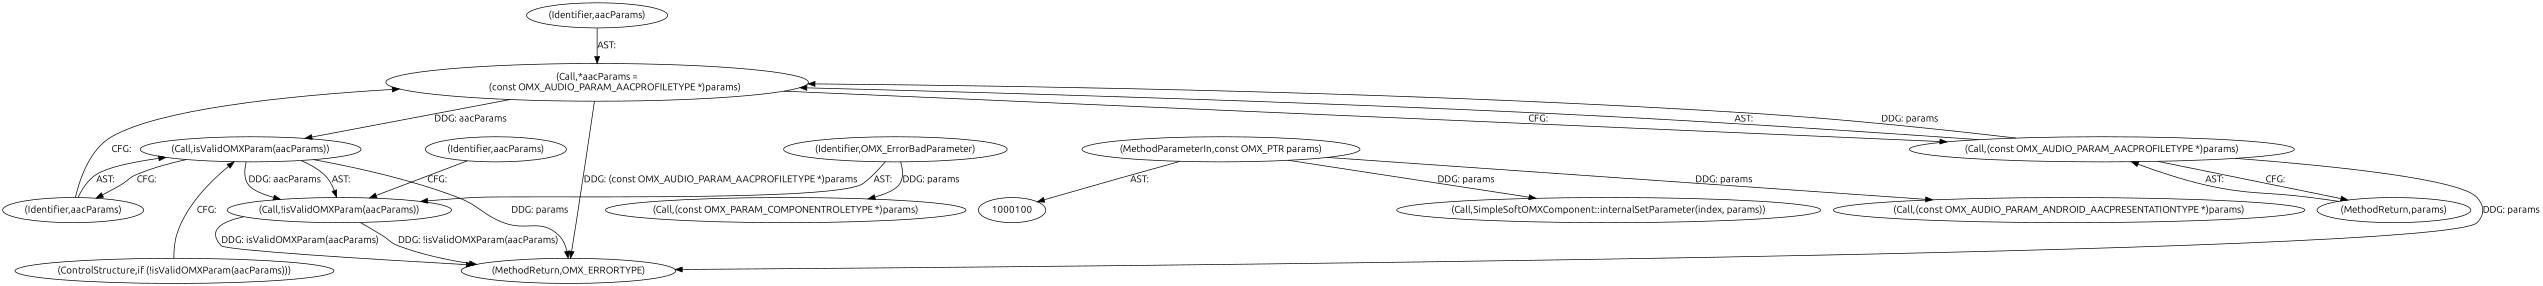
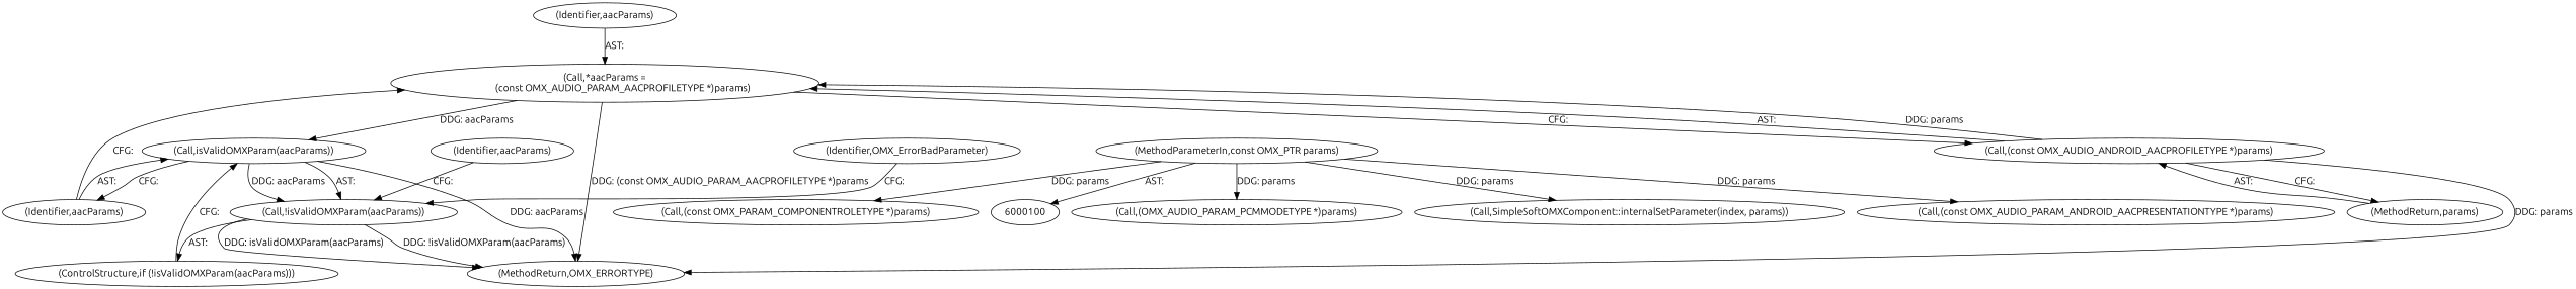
  digraph {
    fontname=Ubuntu
    node [fontname=Ubuntu]
    edge [fontname=Ubuntu]
    n1 [label="(Call,*aacParams =\n                 (const OMX_AUDIO_PARAM_AACPROFILETYPE *)params)"]
-   n2 [label="(Call,(const OMX_AUDIO_PARAM_AACPROFILETYPE *)params)"]
+   n2 [label="(Call,(const OMX_AUDIO_ANDROID_AACPROFILETYPE *)params)"]
    n3 [label="(Call,isValidOMXParam(aacParams))"]
    n4 [label="(MethodReturn,OMX_ERRORTYPE)"]
    n5 [label="(MethodReturn,params)"]
    n6 [label="(Call,!isValidOMXParam(aacParams))"]
    n7 [label="(Identifier,aacParams)"]
    n8 [label="(MethodParameterIn,const OMX_PTR params)"]
    n9 [label="(Call,(const OMX_PARAM_COMPONENTROLETYPE *)params)"]
+   n10 [label="(Call,(OMX_AUDIO_PARAM_PCMMODETYPE *)params)"]
    n11 [label="(Call,SimpleSoftOMXComponent::internalSetParameter(index, params))"]
    n12 [label="(Call,(const OMX_AUDIO_PARAM_ANDROID_AACPRESENTATIONTYPE *)params)"]
-   1000100
+   1000100 [label=6000100]
    n14 [label="(ControlStructure,if (!isValidOMXParam(aacParams)))"]
    n15 [label="(Identifier,OMX_ErrorBadParameter)"]
    n16 [label="(Identifier,aacParams)"]
    n17 [label="(Identifier,aacParams)"]
    n1 -> n2 [label="CFG: "]
    n1 -> n3 [label="DDG: aacParams"]
    n1 -> n4 [label="DDG: (const OMX_AUDIO_PARAM_AACPROFILETYPE *)params"]
    n2 -> n1 [label="AST: "]
    n2 -> n1 [label="DDG: params"]
    n2 -> n4 [label="DDG: params"]
    n2 -> n5 [label="CFG: "]
-   n3 -> n4 [label="DDG: params"]
+   n3 -> n4 [label="DDG: aacParams"]
    n3 -> n6 [label="AST: "]
    n3 -> n6 [label="DDG: aacParams"]
    n3 -> n7 [label="CFG: "]
    n5 -> n2 [label="AST: "]
    n6 -> n4 [label="DDG: !isValidOMXParam(aacParams)"]
    n6 -> n4 [label="DDG: isValidOMXParam(aacParams)"]
+   n6 -> n14 [label="AST: "]
    n7 -> n1 [label="CFG: "]
    n7 -> n3 [label="AST: "]
-   n15 -> n9 [label="DDG: params"]
+   n8 -> n9 [label="DDG: params"]
+   n8 -> n10 [label="DDG: params"]
    n8 -> n11 [label="DDG: params"]
    n8 -> n12 [label="DDG: params"]
    n8 -> 1000100 [label="AST: "]
    n14 -> n3 [label="CFG: "]
-   n15 -> n6 [label="AST: "]
+   n15 -> n6 [label="CFG: "]
    n16 -> n1 [label="AST: "]
    n17 -> n6 [label="CFG: "]
  }
